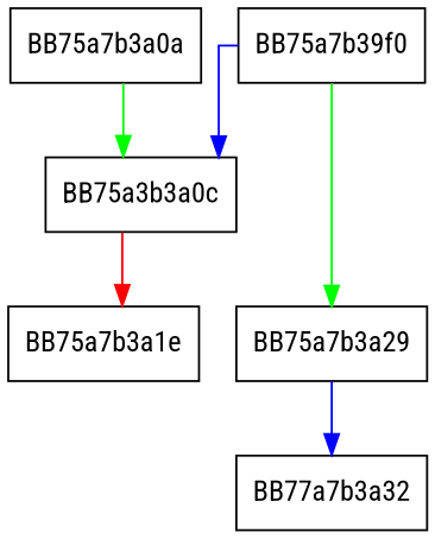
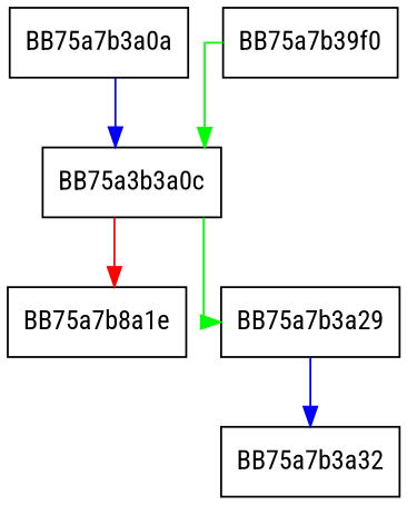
  digraph {
    fontname="Roboto Condensed"
    splines=ortho
    node [fontname="Roboto Condensed" shape=box]
    edge [color=green fontname="Roboto Condensed"]
    n1 [label=BB75a3b3a0c]
    BB75a7b39f0
    BB75a7b3a29
-   BB75a7b3a1e
+   BB75a7b3a1e [label=BB75a7b8a1e]
    BB75a7b3a0a
-   BB75a7b3a32 [label=BB77a7b3a32]
-   BB75a7b39f0 -> BB75a7b3a29
+   BB75a7b3a32
+   n1 -> BB75a7b3a29
    n1 -> BB75a7b3a1e [color=red]
-   BB75a7b39f0 -> n1 [color=blue]
+   BB75a7b39f0 -> n1
    BB75a7b3a29 -> BB75a7b3a32 [color=blue]
-   BB75a7b3a0a -> n1
+   BB75a7b3a0a -> n1 [color=blue]
  }
